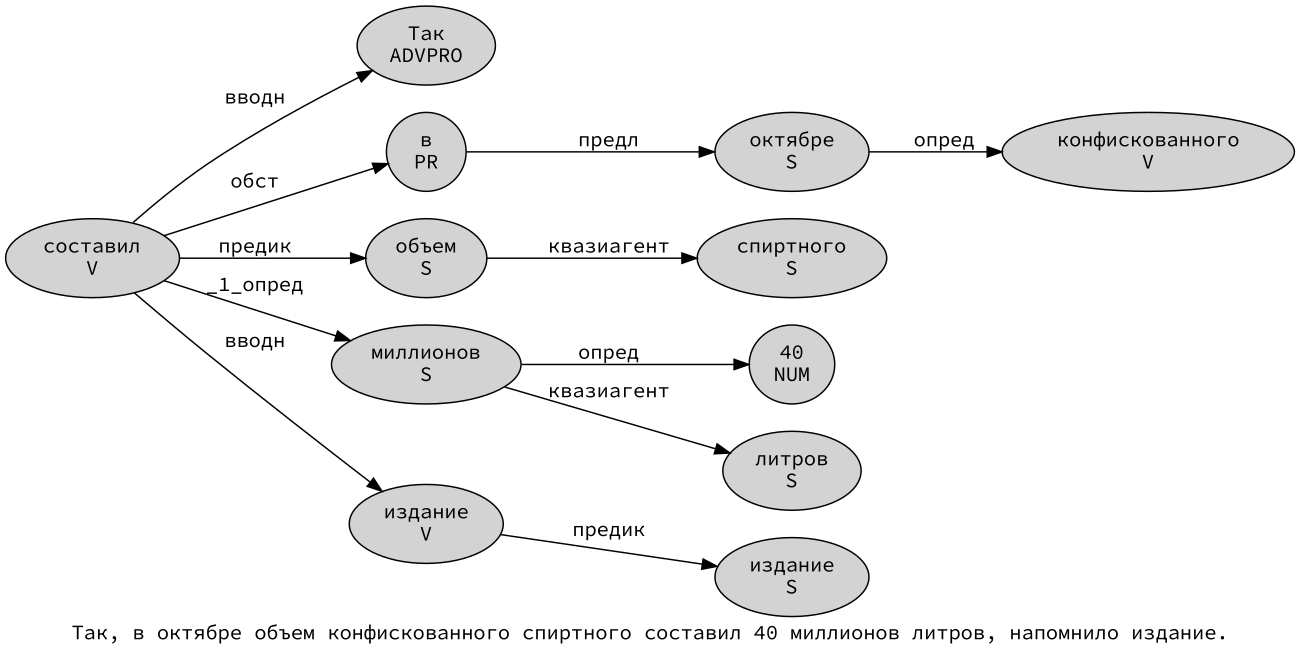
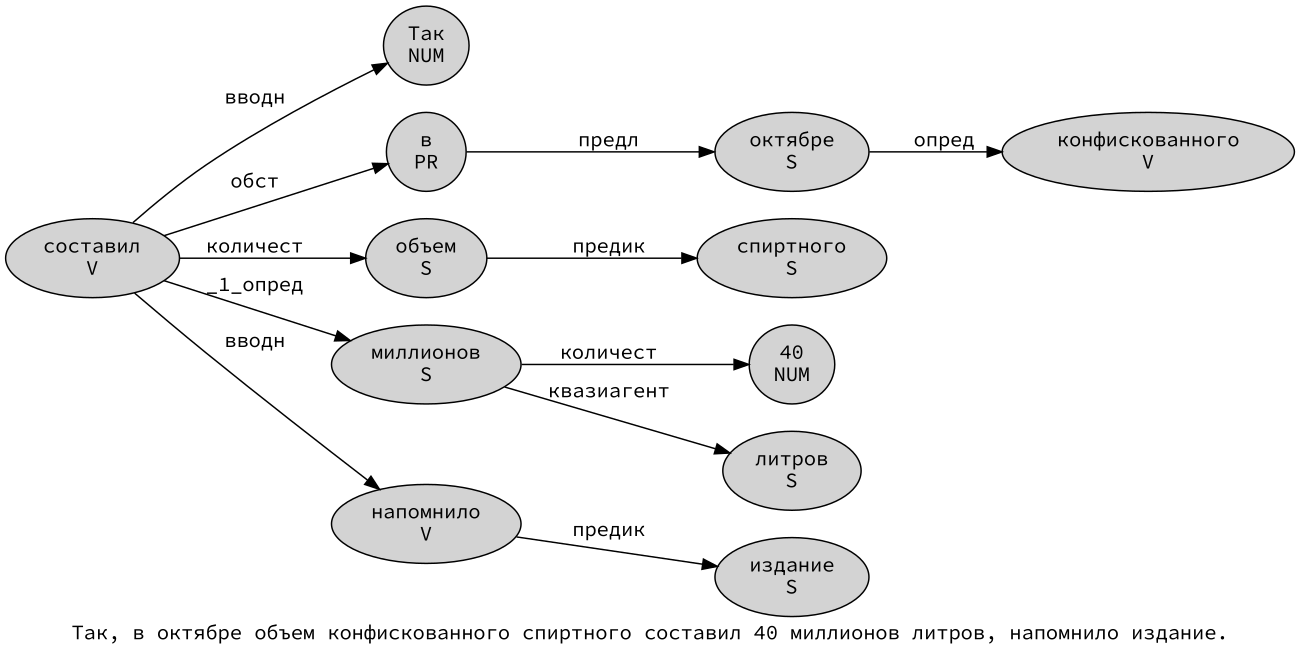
  digraph {
    fontname="Source Code Pro"
    label="Так, в октябре объем конфискованного спиртного составил 40 миллионов литров, напомнило издание."
    rankdir=LR
    node [fillcolor=lightgray fontname="Source Code Pro" penwidth=1 shape=ellipse style=filled]
    edge [fontname="Source Code Pro"]
-   n1 [label="Так\nADVPRO"]
+   n1 [label="Так\nNUM"]
    n2 [label="в\nPR"]
    n3 [label="октябре\nS"]
    n4 [label="конфискованного\nV"]
    n5 [label="объем\nS"]
    n6 [label="спиртного\nS"]
    n7 [label="составил\nV"]
    n8 [label="миллионов\nS"]
-   n9 [label="издание\nV"]
+   n9 [label="напомнило\nV"]
    n10 [label="40\nNUM"]
    n11 [label="литров\nS"]
    n12 [label="издание\nS"]
    n2 -> n3 [label="предл"]
    n3 -> n4 [label="опред"]
-   n5 -> n6 [label="квазиагент"]
+   n5 -> n6 [label="предик"]
    n7 -> n1 [label="вводн"]
    n7 -> n2 [label="обст"]
-   n7 -> n5 [label="предик"]
+   n7 -> n5 [label="количест"]
    n7 -> n8 [label="_1_опред"]
    n7 -> n9 [label="вводн"]
-   n8 -> n10 [label="опред"]
+   n8 -> n10 [label="количест"]
    n8 -> n11 [label="квазиагент"]
    n9 -> n12 [label="предик"]
  }
